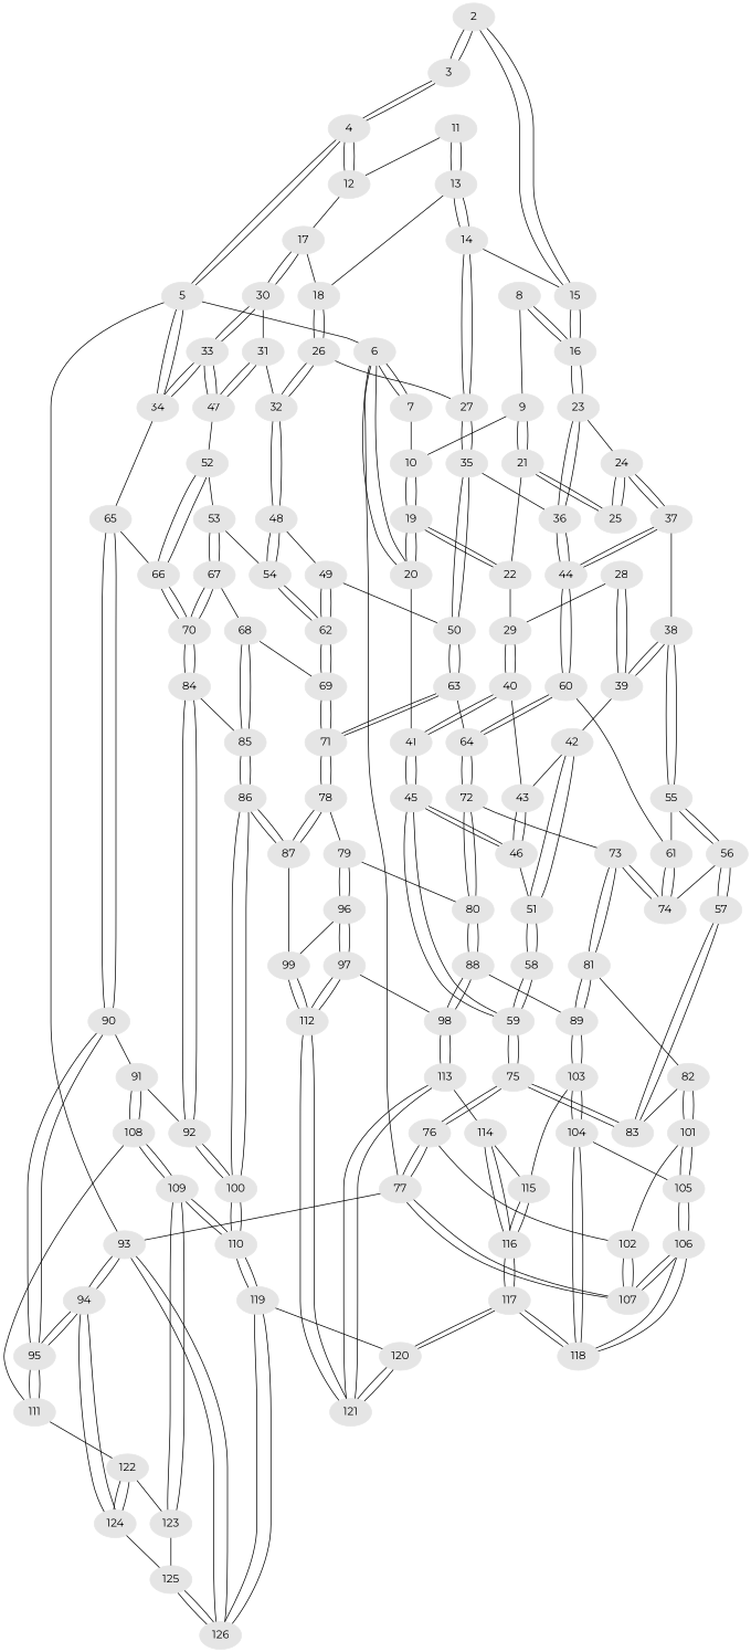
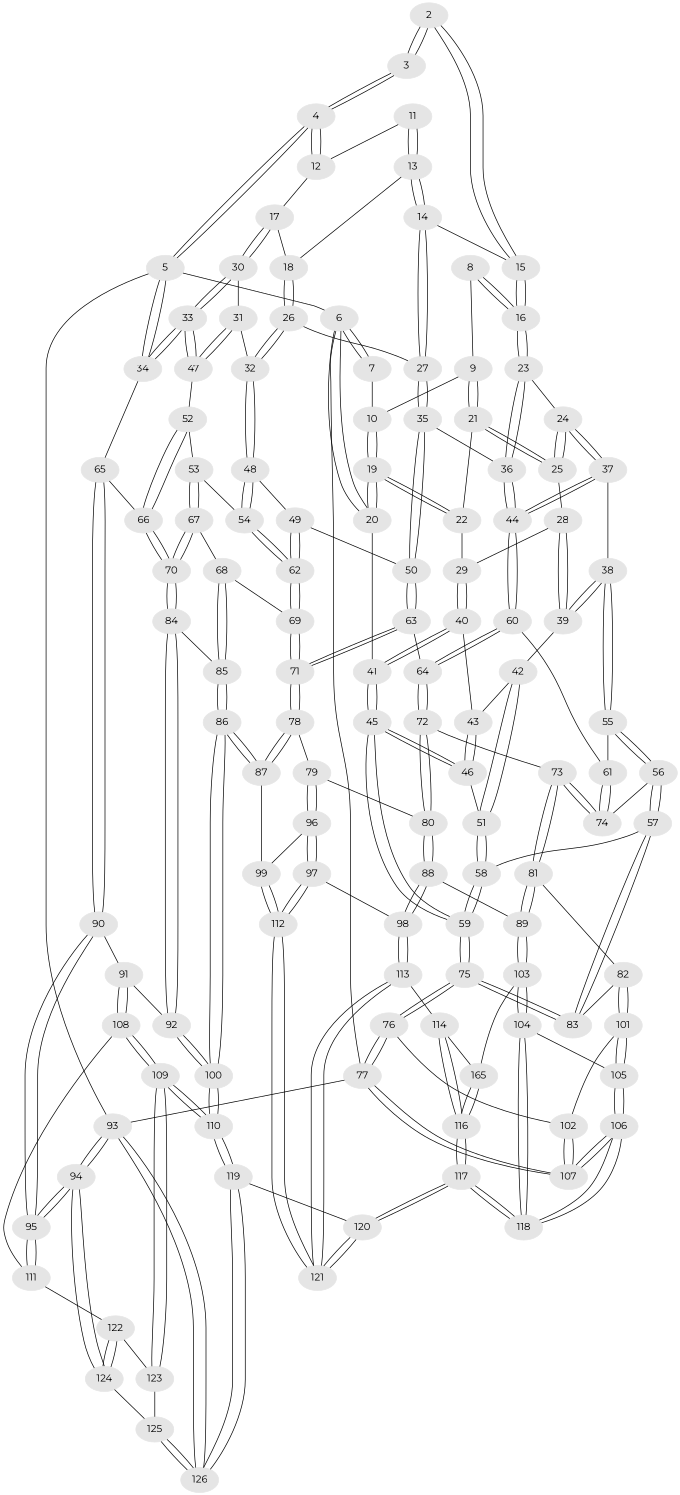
  graph {
    fontname=Montserrat
    node [color=gray90 fontname=Montserrat style=filled]
    edge [fontname=Montserrat]
    2
    3
    15
    8
    9
    16
    4
    5
    12
    6
    34
    93
    17
    7
    20
    77
    65
    94
    126
    10
    41
    107
    19
    21
    23
    22
    25
    11
    13
    14
    18
    30
    27
    26
    35
    24
    36
    31
    33
    32
    29
    45
    28
    40
    37
    44
    38
    39
    48
    50
    42
    43
    47
    52
    49
    54
    66
    90
    63
    60
    55
    56
    61
    51
    46
    59
    58
    64
    75
    53
    62
    69
    71
    67
    70
    68
    57
    74
    83
    76
    72
    78
    73
    80
    91
    95
    84
    85
    86
    92
    79
    87
    81
    88
    82
    89
    102
    96
    99
    97
    98
    101
    103
    105
    100
    110
    112
    113
    104
-   115
+   115 [label=165]
    108
    111
    109
    124
    125
    122
    121
    114
    119
    106
    118
    116
    123
    120
    117
    2 -- 3
    2 -- 3
    2 -- 15
    2 -- 15
    3 -- 4
    3 -- 4
    15 -- 16
    15 -- 16
    8 -- 9
    8 -- 16
    8 -- 16
    9 -- 10
    9 -- 21
    9 -- 21
    16 -- 23
    16 -- 23
    4 -- 5
    4 -- 5
    4 -- 12
    4 -- 12
    5 -- 6
    5 -- 34
    5 -- 34
    5 -- 93
    12 -- 17
    6 -- 7
    6 -- 7
    6 -- 20
    6 -- 20
    6 -- 77
    34 -- 65
    93 -- 94
    93 -- 94
    93 -- 126
    93 -- 126
    17 -- 18
    17 -- 30
    17 -- 30
    7 -- 10
    20 -- 41
    77 -- 93
    77 -- 107
    77 -- 107
    65 -- 66
    65 -- 90
    65 -- 90
    94 -- 95
    94 -- 95
    94 -- 124
    94 -- 124
    10 -- 19
    10 -- 19
    41 -- 45
    41 -- 45
    19 -- 20
    19 -- 20
    19 -- 22
    19 -- 22
    21 -- 22
    21 -- 25
    21 -- 25
    23 -- 24
    23 -- 36
    23 -- 36
    22 -- 29
+   25 -- 28
    11 -- 12
    11 -- 13
    11 -- 13
    13 -- 14
    13 -- 14
    13 -- 18
    14 -- 15
    14 -- 27
    14 -- 27
    18 -- 26
    18 -- 26
    30 -- 31
    30 -- 33
    30 -- 33
    27 -- 35
    27 -- 35
    26 -- 27
    26 -- 32
    26 -- 32
    35 -- 36
    35 -- 50
    35 -- 50
    24 -- 25
    24 -- 25
    24 -- 37
    24 -- 37
    36 -- 44
    36 -- 44
    31 -- 32
    31 -- 47
    31 -- 47
    33 -- 34
    33 -- 34
    33 -- 47
    33 -- 47
    32 -- 48
    32 -- 48
    29 -- 40
    29 -- 40
    45 -- 46
    45 -- 46
    45 -- 59
    45 -- 59
    28 -- 29
    28 -- 39
    28 -- 39
    40 -- 41
    40 -- 41
    40 -- 43
    37 -- 44
    37 -- 44
    37 -- 38
    44 -- 60
    44 -- 60
    38 -- 39
    38 -- 39
    38 -- 55
    38 -- 55
    39 -- 42
    48 -- 49
    48 -- 54
    48 -- 54
    50 -- 63
    50 -- 63
    42 -- 43
    42 -- 51
    42 -- 51
    43 -- 46
    43 -- 46
    47 -- 52
    52 -- 66
    52 -- 66
    52 -- 53
    49 -- 50
    49 -- 62
    49 -- 62
    54 -- 62
    54 -- 62
    66 -- 70
    66 -- 70
    90 -- 91
    90 -- 95
    90 -- 95
    63 -- 64
    63 -- 71
    63 -- 71
    60 -- 61
    60 -- 64
    60 -- 64
    55 -- 56
    55 -- 56
    55 -- 61
    56 -- 57
    56 -- 57
    56 -- 74
    61 -- 74
    61 -- 74
    51 -- 58
    51 -- 58
    46 -- 51
    59 -- 75
    59 -- 75
    58 -- 59
    58 -- 59
    64 -- 72
    64 -- 72
    75 -- 83
    75 -- 83
    75 -- 76
    75 -- 76
    53 -- 54
    53 -- 67
    53 -- 67
    62 -- 69
    62 -- 69
    69 -- 71
    69 -- 71
    71 -- 78
    71 -- 78
    67 -- 70
    67 -- 70
    67 -- 68
    70 -- 84
    70 -- 84
    68 -- 69
    68 -- 85
    68 -- 85
+   57 -- 58
    57 -- 83
    57 -- 83
    76 -- 77
    76 -- 77
    76 -- 102
    72 -- 73
    72 -- 80
    72 -- 80
    78 -- 79
    78 -- 87
    78 -- 87
    73 -- 74
    73 -- 74
    73 -- 81
    73 -- 81
    80 -- 88
    80 -- 88
    91 -- 92
    91 -- 108
    91 -- 108
    95 -- 111
    95 -- 111
    84 -- 85
    84 -- 92
    84 -- 92
    85 -- 86
    85 -- 86
    86 -- 87
    86 -- 87
    86 -- 100
    86 -- 100
    92 -- 100
    92 -- 100
    79 -- 80
    79 -- 96
    79 -- 96
    87 -- 99
    81 -- 82
    81 -- 89
    81 -- 89
    88 -- 89
    88 -- 98
    88 -- 98
    82 -- 83
    82 -- 101
    82 -- 101
    89 -- 103
    89 -- 103
    102 -- 107
    102 -- 107
    96 -- 99
    96 -- 97
    96 -- 97
    99 -- 112
    99 -- 112
    97 -- 98
    97 -- 112
    97 -- 112
    98 -- 113
    98 -- 113
    101 -- 102
    101 -- 105
    101 -- 105
    103 -- 104
    103 -- 104
    103 -- 115
    105 -- 106
    105 -- 106
    100 -- 110
    100 -- 110
    110 -- 119
    110 -- 119
    112 -- 121
    112 -- 121
    113 -- 121
    113 -- 121
    113 -- 114
    104 -- 105
    104 -- 118
    104 -- 118
    115 -- 116
    115 -- 116
    108 -- 111
    108 -- 109
    108 -- 109
    111 -- 122
    109 -- 110
    109 -- 110
    109 -- 123
    109 -- 123
    124 -- 125
    125 -- 126
    125 -- 126
    122 -- 124
    122 -- 124
    122 -- 123
    114 -- 115
    114 -- 116
    114 -- 116
    119 -- 126
    119 -- 126
    119 -- 120
    106 -- 107
    106 -- 107
    106 -- 118
    106 -- 118
    116 -- 117
    116 -- 117
    123 -- 125
    120 -- 121
    120 -- 121
    117 -- 118
    117 -- 118
    117 -- 120
    117 -- 120
  }
